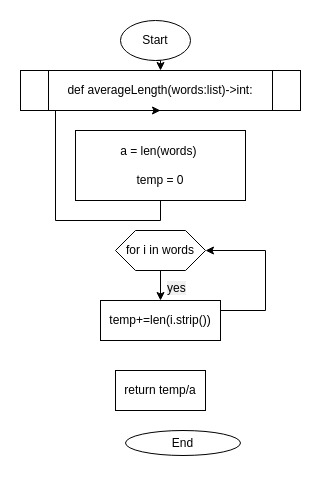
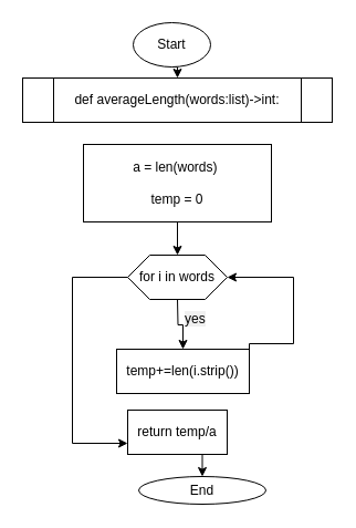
  <mxCell id="0" />
  <mxCell id="1" parent="0" />
  <mxCell id="2" style="edgeStyle=orthogonalEdgeStyle;rounded=0;orthogonalLoop=1;jettySize=auto;html=1;exitX=0.5;exitY=1;exitDx=0;exitDy=0;entryX=0.5;entryY=0;entryDx=0;entryDy=0;" parent="1" source="3" target="5" edge="1"><mxGeometry relative="1" as="geometry" /></mxCell>
  <mxCell id="3" value="Start" style="ellipse;whiteSpace=wrap;html=1;" parent="1" vertex="1"><mxGeometry x="120" y="20" width="70" height="40" as="geometry" /></mxCell>
  <mxCell id="4" value="End" style="ellipse;whiteSpace=wrap;html=1;" parent="1" vertex="1"><mxGeometry x="125" y="430" width="115" height="25" as="geometry" /></mxCell>
  <mxCell id="5" value="def averageLength(words:list)-&amp;gt;int:" style="shape=process;whiteSpace=wrap;html=1;backgroundOutline=1;" parent="1" vertex="1"><mxGeometry x="20" y="70" width="280" height="40" as="geometry" /></mxCell>
- <mxCell id="6" style="edgeStyle=orthogonalEdgeStyle;rounded=0;orthogonalLoop=1;jettySize=auto;html=1;exitX=0.5;exitY=1;exitDx=0;exitDy=0;" parent="1" source="7" target="5" edge="1"><mxGeometry relative="1" as="geometry" /></mxCell>
+ <mxCell id="6" style="edgeStyle=orthogonalEdgeStyle;rounded=0;orthogonalLoop=1;jettySize=auto;html=1;exitX=0.5;exitY=1;exitDx=0;exitDy=0;entryX=0.5;entryY=0;entryDx=0;entryDy=0;" parent="1" source="7" target="9" edge="1"><mxGeometry relative="1" as="geometry" /></mxCell>
  <mxCell id="7" value="a = len(words)&amp;nbsp;&lt;br&gt;&lt;br&gt;temp = 0" style="rounded=0;whiteSpace=wrap;html=1;" parent="1" vertex="1"><mxGeometry x="75" y="130" width="170" height="70" as="geometry" /></mxCell>
  <mxCell id="8" style="edgeStyle=orthogonalEdgeStyle;rounded=0;orthogonalLoop=1;jettySize=auto;html=1;exitX=0.5;exitY=1;exitDx=0;exitDy=0;entryX=0.5;entryY=0;entryDx=0;entryDy=0;" parent="1" target="11" edge="1"><mxGeometry relative="1" as="geometry"><mxPoint x="160" y="270" as="sourcePoint" /></mxGeometry></mxCell>
  <mxCell id="9" value="for i in words" style="shape=hexagon;perimeter=hexagonPerimeter2;whiteSpace=wrap;html=1;fixedSize=1;" parent="1" vertex="1"><mxGeometry x="115" y="230" width="90" height="40" as="geometry" /></mxCell>
  <mxCell id="10" style="edgeStyle=orthogonalEdgeStyle;rounded=0;orthogonalLoop=1;jettySize=auto;html=1;exitX=1;exitY=0.5;exitDx=0;exitDy=0;entryX=1;entryY=0.5;entryDx=0;entryDy=0;" parent="1" source="11" target="9" edge="1"><mxGeometry relative="1" as="geometry"><mxPoint x="275" y="240" as="targetPoint" /><Array as="points"><mxPoint x="265" y="310" /><mxPoint x="265" y="250" /></Array></mxGeometry></mxCell>
- <mxCell id="11" value="temp+=len(i.strip())" style="rounded=0;whiteSpace=wrap;html=1;" parent="1" vertex="1"><mxGeometry x="100" y="300" width="120" height="40" as="geometry" /></mxCell>
+ <mxCell id="11" value="temp+=len(i.strip())" style="rounded=0;whiteSpace=wrap;html=1;" parent="1" vertex="1"><mxGeometry x="105" y="315" width="120" height="40" as="geometry" /></mxCell>
+ <mxCell id="12" style="edgeStyle=orthogonalEdgeStyle;rounded=0;orthogonalLoop=1;jettySize=auto;html=1;exitX=0.5;exitY=1;exitDx=0;exitDy=0;entryX=0.5;entryY=0;entryDx=0;entryDy=0;" parent="1" source="13" target="4" edge="1"><mxGeometry relative="1" as="geometry" /></mxCell>
  <mxCell id="13" value="return temp/a" style="rounded=0;whiteSpace=wrap;html=1;" parent="1" vertex="1"><mxGeometry x="115" y="370" width="90" height="40" as="geometry" /></mxCell>
  <mxCell id="14" value="&lt;span style=&quot;color: rgb(0, 0, 0); font-family: Helvetica; font-size: 12px; font-style: normal; font-variant-ligatures: normal; font-variant-caps: normal; font-weight: 400; letter-spacing: normal; orphans: 2; text-align: center; text-indent: 0px; text-transform: none; widows: 2; word-spacing: 0px; -webkit-text-stroke-width: 0px; background-color: rgb(240, 240, 240); text-decoration-thickness: initial; text-decoration-style: initial; text-decoration-color: initial; float: none; display: inline !important;&quot;&gt;yes&lt;/span&gt;" style="text;whiteSpace=wrap;html=1;fontSize=16;" parent="1" vertex="1"><mxGeometry x="165" y="270" width="30" height="30" as="geometry" /></mxCell>
+ <mxCell id="15" style="edgeStyle=orthogonalEdgeStyle;rounded=0;orthogonalLoop=1;jettySize=auto;html=1;exitX=0;exitY=0.5;exitDx=0;exitDy=0;entryX=0;entryY=0.75;entryDx=0;entryDy=0;" parent="1" source="9" target="13" edge="1"><mxGeometry relative="1" as="geometry"><mxPoint x="20" y="340" as="sourcePoint" /><mxPoint x="15" y="460" as="targetPoint" /><Array as="points"><mxPoint x="65" y="250" /><mxPoint x="65" y="400" /></Array></mxGeometry></mxCell>
